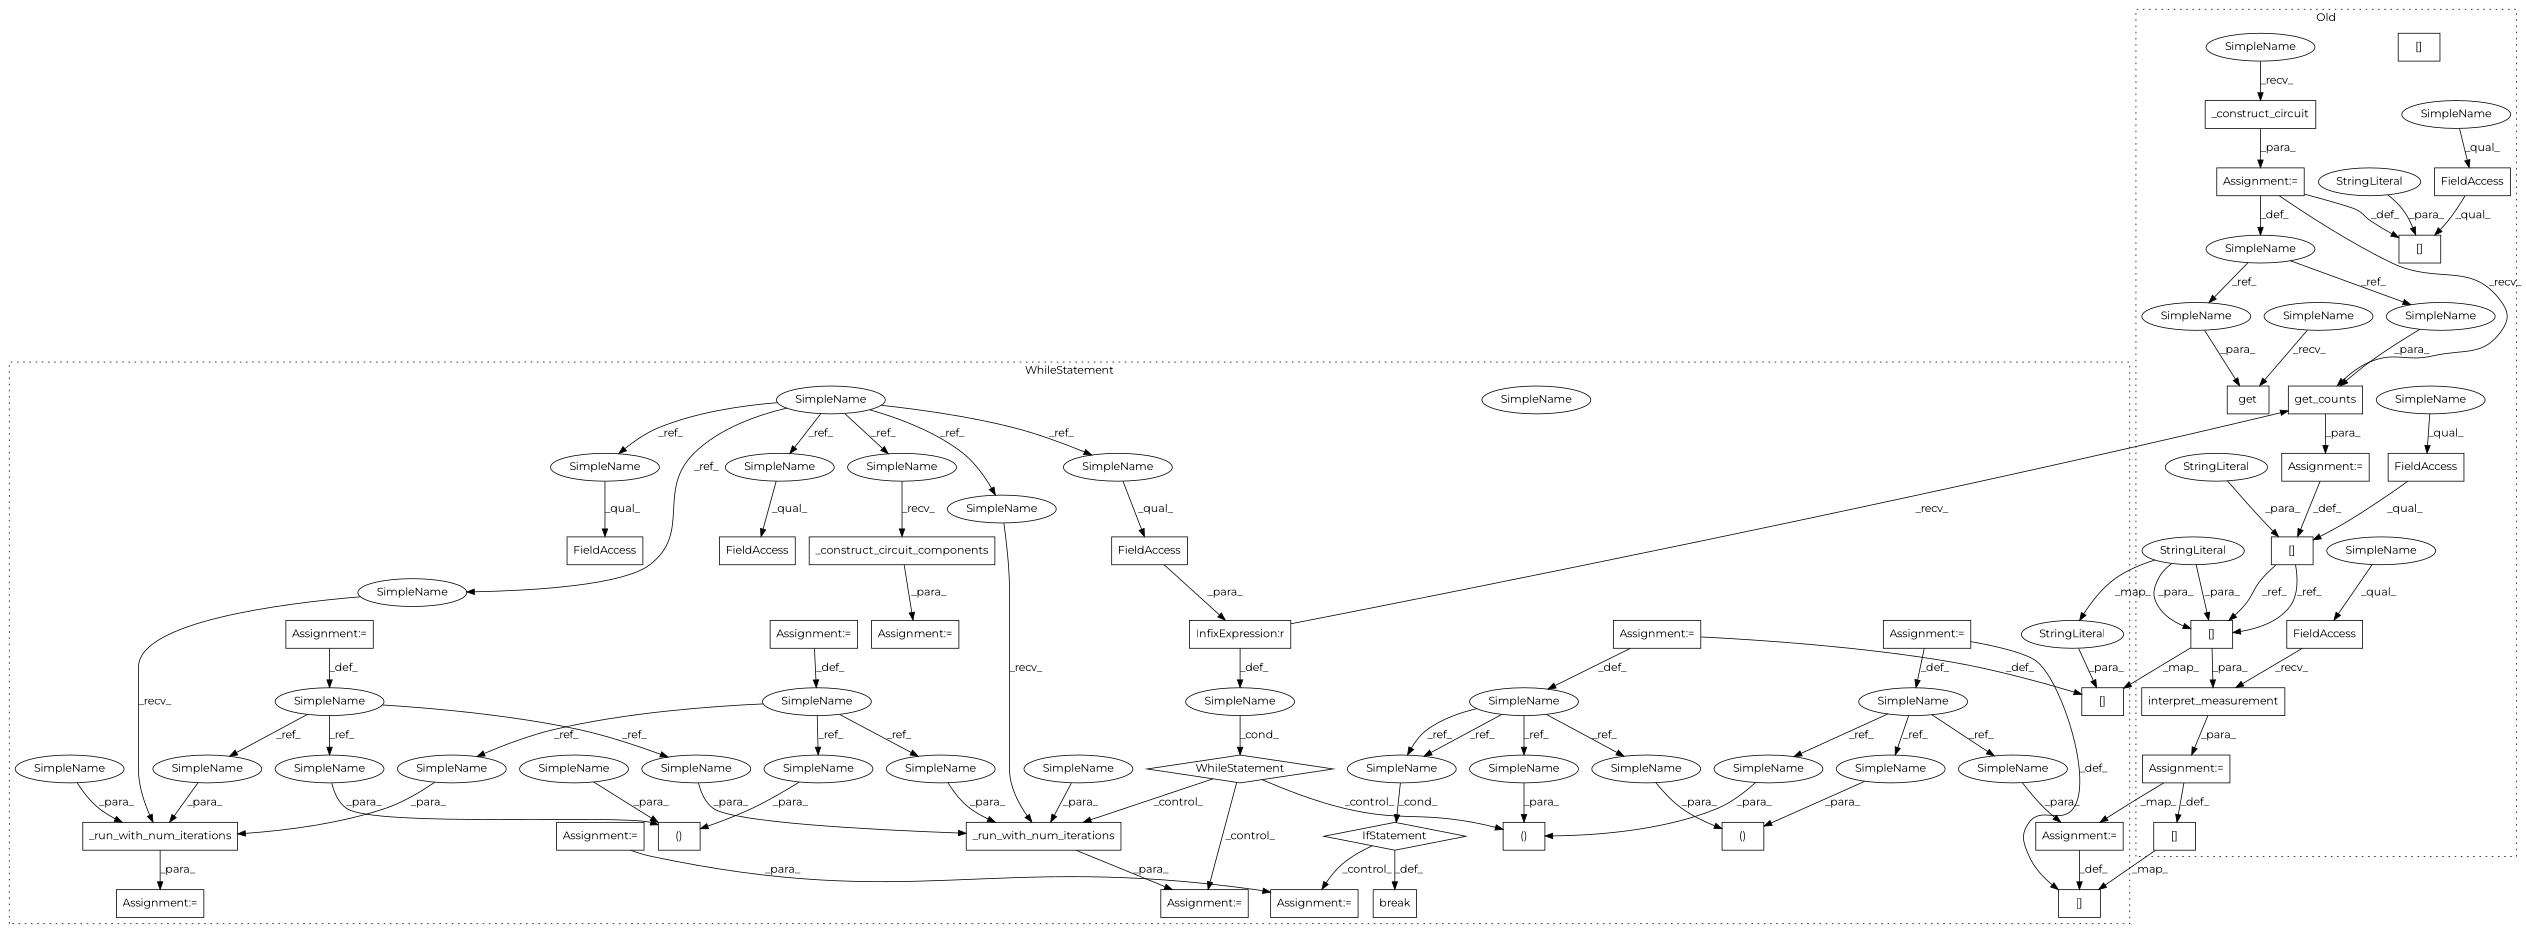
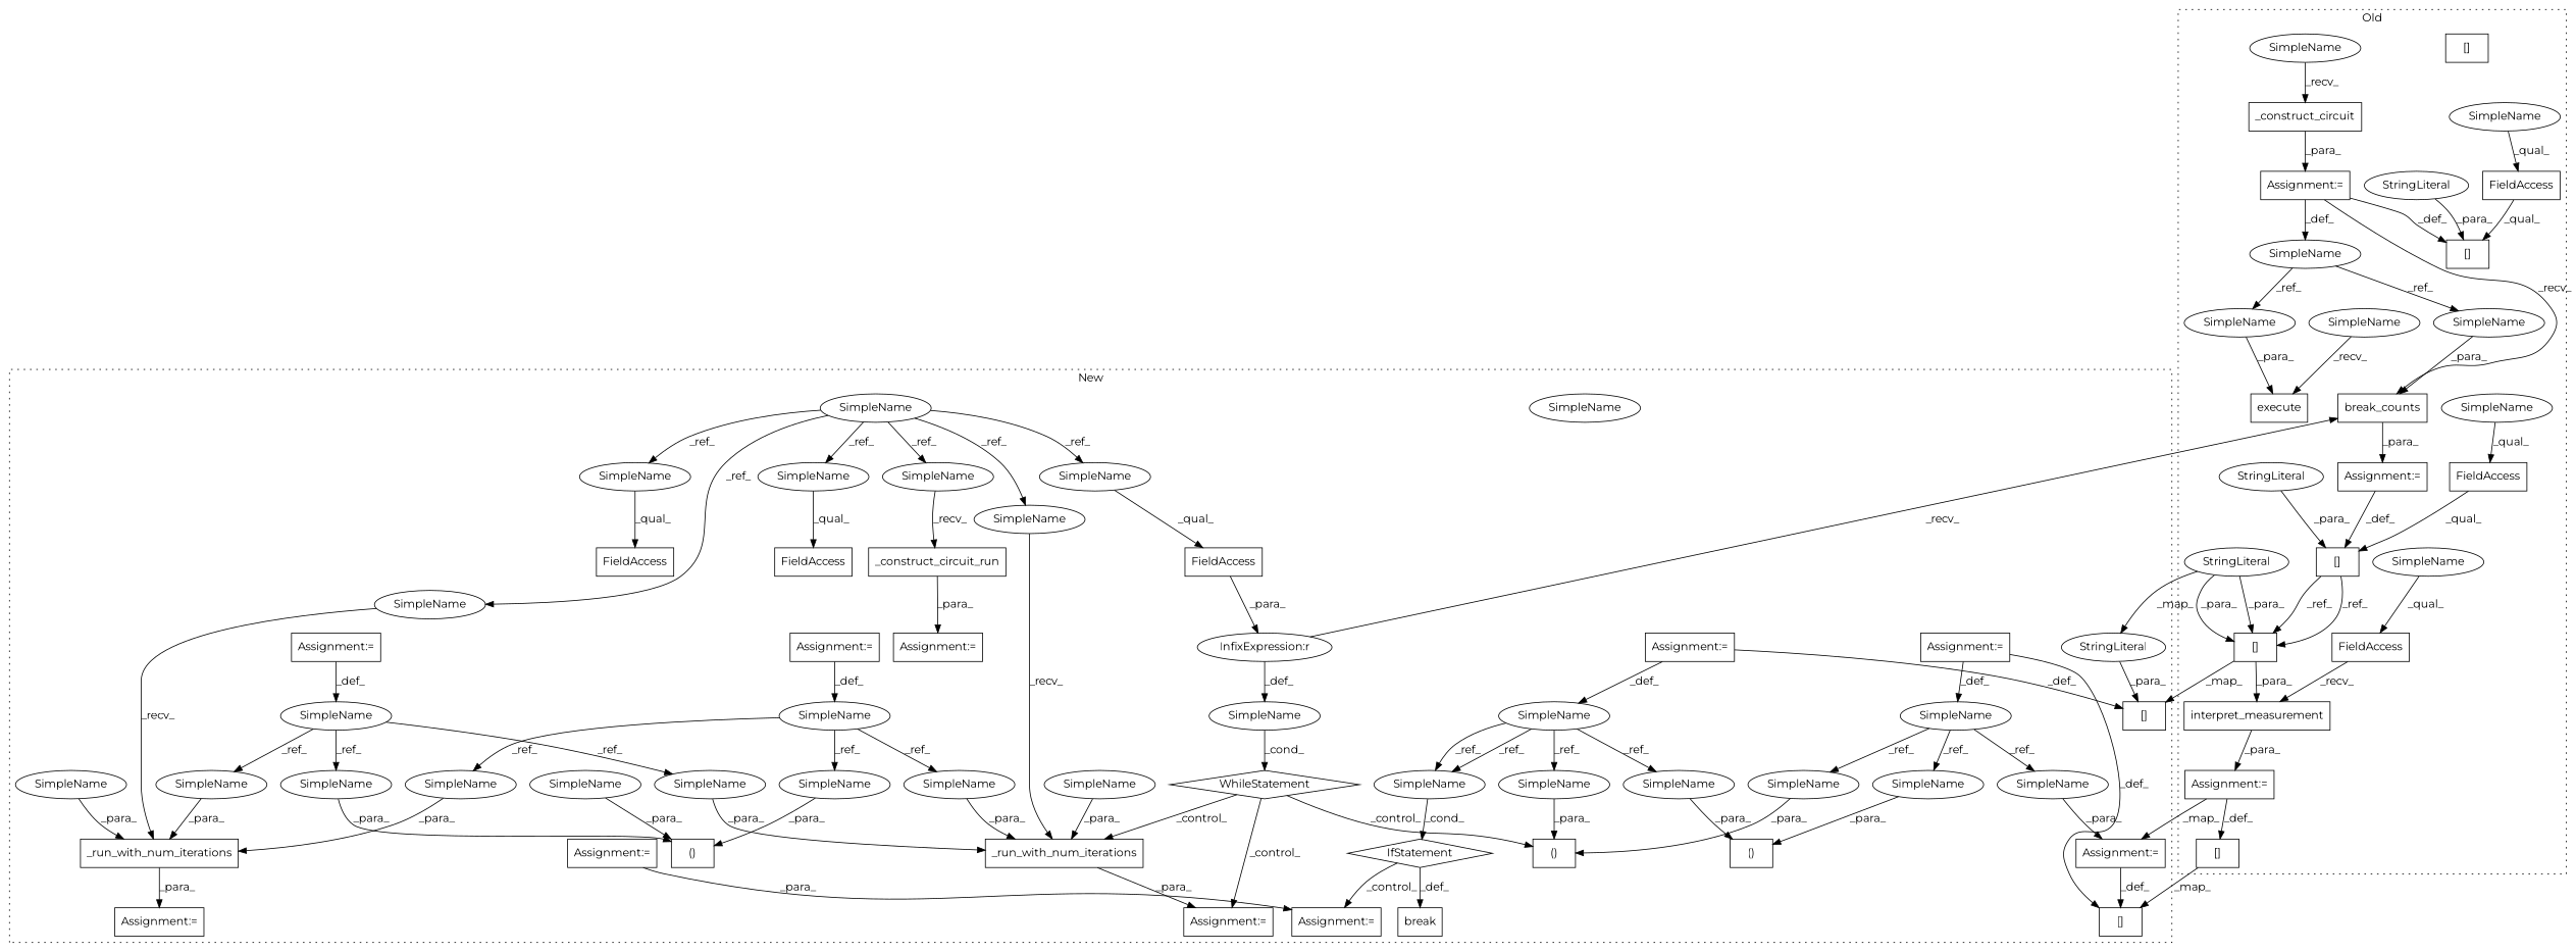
  digraph {
    fontname=Montserrat
    node [a=42 fontname=Montserrat l=4 s=4324 shape=ellipse]
    edge [fontname=Montserrat]
-   n1 [a=32 l="8,1" label=get s="4272,4282" shape=box]
+   n1 [a=32 l="8,1" label=execute s="4272,4282" shape=box]
    n2 [a=2 l="10,1" label="[]" s="4241,4265" shape=box]
    n3 [a=32 l=20 label=_construct_circuit s=4186 shape=box]
    n4 [a=2 l="10,1" label="[]" s="4212,4231" shape=box]
-   n5 [a=32 l="11,1" label=get_counts s="4284,4297" shape=box]
+   n5 [a=32 l="11,1" label=break_counts s="4284,4297" shape=box]
    n6 [l=2 label=SimpleName s=4178]
    n7 [a=7 l=1 label="Assignment:=" s=4323 shape=box]
    n8 [a=2 l="10,1" label="[]" s="4304,4322" shape=box]
    n9 [a=32 l="22,1" label=interpret_measurement s="4337,4384" shape=box]
    n10 [a=22 l=12 label=FieldAccess shape=box]
    n11 [a=22 l=9 label=FieldAccess s=4212 shape=box]
    n12 [a=7 l=1 label="Assignment:=" s=4180 shape=box]
    n13 [a=22 l=9 label=FieldAccess s=4241 shape=box]
    n14 [a=7 l=1 label="Assignment:=" s=4266 shape=box]
    n15 [a=2 l="10,1" label="[]" s="4359,4383" shape=box]
    n16 [a=45 l=14 label=StringLiteral s=4369]
    n17 [a=45 l=14 label=StringLiteral s=4251]
    n18 [a=45 l=9 label=StringLiteral s=4222]
    n19 [label=SimpleName s=4267]
    n20 [label=SimpleName s=4212]
    n21 [label=SimpleName]
    n22 [label=SimpleName s=4241]
    n23 [label=SimpleName s=4181]
    n24 [a=2 l="10,1" label="[]" s="4359,4383" shape=box]
    n25 [l=2 label=SimpleName s=4295]
    n26 [l=2 label=SimpleName s=4280]
    n27 [a=61 l="7,2" label=WhileStatement s="6490,6549" shape=diamond]
    n28 [a=25 l="4,2" label=IfStatement s="6704,6725" shape=diamond]
    n29 [l=17 label=SimpleName s=6708]
    n30 [a=7 l=2 label="Assignment:=" s=6830 shape=box]
    n31 [a=7 l=2 label="Assignment:=" s=6610 shape=box]
    n32 [a=7 l=9 label="Assignment:=" s=5804 shape=box]
    n33 [a=7 l=1 label="Assignment:=" s=6418 shape=box]
    n34 [a=7 l=2 label="Assignment:=" s=6264 shape=box]
    n35 [a=106 l=40 label="()" s=6570 shape=box]
    n36 [a=10 l=6 label=break s=6739 shape=box]
    n37 [a=106 l=75 label="()" s=6001 shape=box]
    n38 [l=10 label=SimpleName s=5924]
    n39 [a=7 l=1 label="Assignment:=" s=6919 shape=box]
    n40 [a=2 l="10,1" label="[]" s="6900,6918" shape=box]
    n41 [a=106 l=40 label="()" s=6224 shape=box]
-   n42 [a=27 label="InfixExpression:r" s=6520 shape=box]
+   n42 [a=27 label="InfixExpression:r" s=6520]
    n43 [a=22 l=24 label=FieldAccess s=6524 shape=box]
    n44 [label=SimpleName s=5753]
    n45 [a=32 l="25,1" label=_run_with_num_iterations s="6617,6693" shape=box]
-   n46 [a=32 l=31 label=_construct_circuit_components s=6083 shape=box]
+   n46 [a=32 l=31 label=_construct_circuit_run s=6083 shape=box]
    n47 [a=22 l=20 label=FieldAccess s=6189 shape=box]
    n48 [a=22 l=10 label=FieldAccess s=6124 shape=box]
    n49 [a=7 l=2 label="Assignment:=" s=6076 shape=box]
    n50 [a=7 l=14 label="Assignment:=" s=5944 shape=box]
    n51 [l=14 label=SimpleName s=5944]
    n52 [l=9 label=SimpleName s=5804]
    n53 [label=SimpleName l="" s=""]
    n54 [l=17 label=SimpleName s=5889]
    n55 [a=7 l=10 label="Assignment:=" s=5924 shape=box]
    n56 [a=7 l=17 label="Assignment:=" s=5889 shape=box]
    n57 [a=2 l="10,1" label="[]" s="6936,6965" shape=box]
    n58 [a=45 l=19 label=StringLiteral s=6946]
    n59 [a=32 l="25,1" label=_run_with_num_iterations s="6271,6347" shape=box]
    n60 [l=17 label=SimpleName s=6247]
    n61 [l=17 label=SimpleName s=6708]
    n62 [l=17 label=SimpleName s=6593]
    n63 [l=10 label=SimpleName s=6224]
    n64 [l=10 label=SimpleName s=6920]
    n65 [l=10 label=SimpleName s=6570]
    n66 [l=14 label=SimpleName s=6679]
    n67 [l=14 label=SimpleName s=6062]
    n68 [l=14 label=SimpleName s=6333]
    n69 [label=SimpleName s=6124]
    n70 [label=SimpleName s=6612]
    n71 [label=SimpleName s=6189]
    n72 [label=SimpleName s=6078]
    n73 [label=SimpleName s=6266]
    n74 [label=SimpleName s=6524]
    n75 [l=9 label=SimpleName s=6642]
    n76 [l=9 label=SimpleName s=6296]
    n77 [l=9 label=SimpleName s=6001]
    n78 [l=26 label=SimpleName s=6306]
    n79 [l=26 label=SimpleName s=6652]
    n80 [l=26 label=SimpleName s=6023]
    subgraph cluster_1 {
      label=Old
      style=dotted
      n1
      n2
      n3
      n4
      n5
      n6
      n7
      n8
      n9
      n10
      n11
      n12
      n13
      n14
      n15
      n16
      n17
      n18
      n19
      n20
      n21
      n22
      n23
      n24
      n25
      n26
    }
    subgraph cluster_2 {
-     label=WhileStatement
+     label=New
      style=dotted
      n27
      n28
      n29
      n30
      n31
      n32
      n33
      n34
      n35
      n36
      n37
      n38
      n39
      n40
      n41
      n42
      n43
      n44
      n45
      n46
      n47
      n48
      n49
      n50
      n51
      n52
      n53
      n54
      n55
      n56
      n57
      n58
      n59
      n60
      n61
      n62
      n63
      n64
      n65
      n66
      n67
      n68
      n69
      n70
      n71
      n72
      n73
      n74
      n75
      n76
      n77
      n78
      n79
      n80
    }
    n2 -> n24 [label=_ref_]
    n2 -> n24 [label=_ref_]
    n3 -> n12 [label=_para_]
    n5 -> n14 [label=_para_]
    n6 -> n25 [label=_ref_]
    n6 -> n26 [label=_ref_]
    n7 -> n8 [label=_def_]
    n7 -> n39 [label=_map_]
    n8 -> n40 [label=_map_]
    n9 -> n7 [label=_para_]
    n10 -> n9 [label=_recv_]
    n11 -> n4 [label=_qual_]
    n12 -> n4 [label=_def_]
    n12 -> n5 [label=_recv_]
    n12 -> n6 [label=_def_]
    n13 -> n2 [label=_qual_]
    n14 -> n2 [label=_def_]
    n16 -> n24 [label=_para_]
    n16 -> n24 [label=_para_]
    n16 -> n58 [label=_map_]
    n17 -> n2 [label=_para_]
    n18 -> n4 [label=_para_]
    n19 -> n1 [label=_recv_]
    n20 -> n11 [label=_qual_]
    n21 -> n10 [label=_qual_]
    n22 -> n13 [label=_qual_]
    n23 -> n3 [label=_recv_]
    n24 -> n9 [label=_para_]
    n24 -> n57 [label=_map_]
    n25 -> n5 [label=_para_]
    n26 -> n1 [label=_para_]
    n27 -> n31 [label=_control_]
    n27 -> n35 [label=_control_]
    n27 -> n45 [label=_control_]
    n28 -> n30 [label=_control_]
    n28 -> n36 [label=_def_]
    n32 -> n52 [label=_def_]
    n33 -> n30 [label=_para_]
    n38 -> n63 [label=_ref_]
    n38 -> n64 [label=_ref_]
    n38 -> n65 [label=_ref_]
    n39 -> n40 [label=_def_]
    n42 -> n5 [label=_recv_]
    n42 -> n53 [label=_def_]
    n43 -> n42 [label=_para_]
    n44 -> n69 [label=_ref_]
    n44 -> n70 [label=_ref_]
    n44 -> n71 [label=_ref_]
    n44 -> n72 [label=_ref_]
    n44 -> n73 [label=_ref_]
    n44 -> n74 [label=_ref_]
    n45 -> n31 [label=_para_]
    n46 -> n49 [label=_para_]
    n50 -> n51 [label=_def_]
    n51 -> n66 [label=_ref_]
    n51 -> n67 [label=_ref_]
    n51 -> n68 [label=_ref_]
    n52 -> n75 [label=_ref_]
    n52 -> n76 [label=_ref_]
    n52 -> n77 [label=_ref_]
    n53 -> n27 [label=_cond_]
    n54 -> n60 [label=_ref_]
    n54 -> n61 [label=_ref_]
    n54 -> n61 [label=_ref_]
    n54 -> n62 [label=_ref_]
    n55 -> n38 [label=_def_]
    n55 -> n40 [label=_def_]
    n56 -> n54 [label=_def_]
    n56 -> n57 [label=_def_]
    n58 -> n57 [label=_para_]
    n59 -> n34 [label=_para_]
    n60 -> n41 [label=_para_]
    n61 -> n28 [label=_cond_]
    n62 -> n35 [label=_para_]
    n63 -> n41 [label=_para_]
    n64 -> n39 [label=_para_]
    n65 -> n35 [label=_para_]
    n66 -> n45 [label=_para_]
    n67 -> n37 [label=_para_]
    n68 -> n59 [label=_para_]
    n69 -> n48 [label=_qual_]
    n70 -> n45 [label=_recv_]
    n71 -> n47 [label=_qual_]
    n72 -> n46 [label=_recv_]
    n73 -> n59 [label=_recv_]
    n74 -> n43 [label=_qual_]
    n75 -> n45 [label=_para_]
    n76 -> n59 [label=_para_]
    n77 -> n37 [label=_para_]
    n78 -> n59 [label=_para_]
    n79 -> n45 [label=_para_]
    n80 -> n37 [label=_para_]
  }
